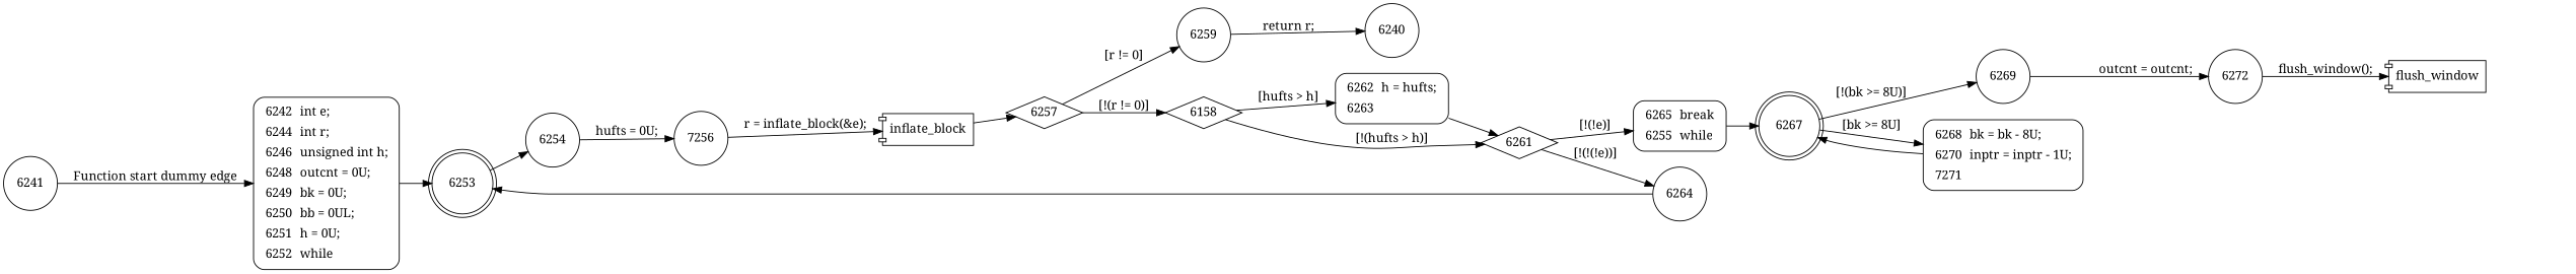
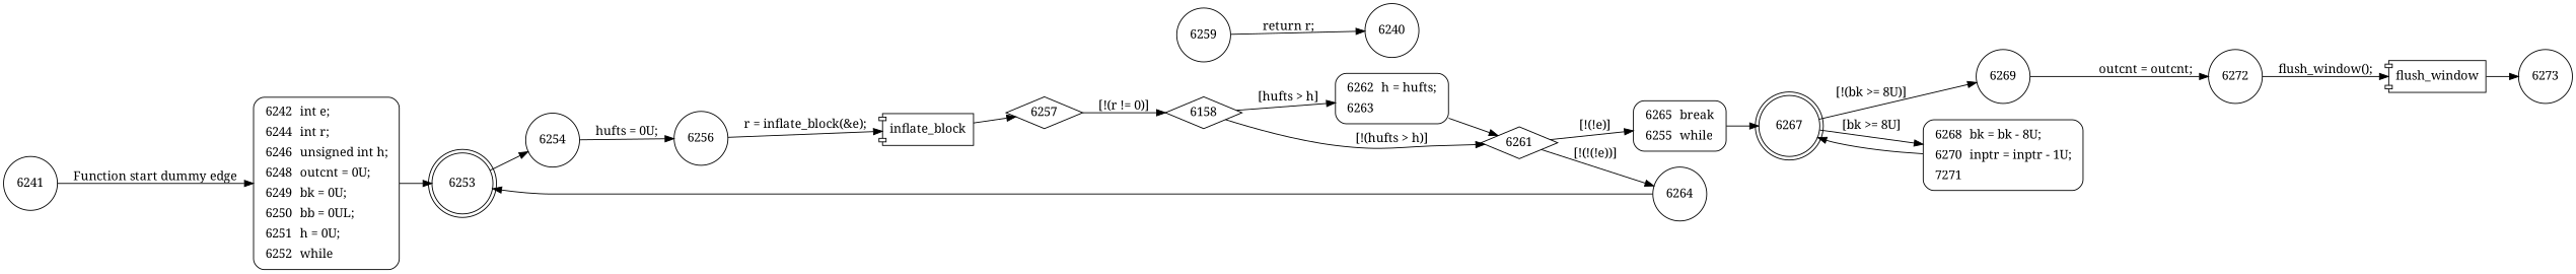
  digraph {
    fontname="Noto Serif"
    rankdir=LR
    node [fontname="Noto Serif" shape=circle]
    edge [fontname="Noto Serif"]
    n1 [fillcolor=white label=<<table border="0" cellborder="0" cellpadding="3" bgcolor="white"><tr><td align="right">6242</td><td align="left">int e;</td></tr><tr><td align="right">6244</td><td align="left">int r;</td></tr><tr><td align="right">6246</td><td align="left">unsigned int h;</td></tr><tr><td align="right">6248</td><td align="left">outcnt = 0U;</td></tr><tr><td align="right">6249</td><td align="left">bk = 0U;</td></tr><tr><td align="right">6250</td><td align="left">bb = 0UL;</td></tr><tr><td align="right">6251</td><td align="left">h = 0U;</td></tr><tr><td align="right">6252</td><td align="left">while</td></tr></table>> penwidth=1 shape=Mrecord style="filled,bold"]
    6241
    6253 [shape=doublecircle]
    6254
-   6256 [label=7256]
+   6256
    n6 [label=inflate_block shape=component]
    6257 [shape=diamond]
    n8 [label=6158 shape=diamond]
    6259
    6261 [shape=diamond]
    n11 [fillcolor=white label=<<table border="0" cellborder="0" cellpadding="3" bgcolor="white"><tr><td align="right">6262</td><td align="left">h = hufts;</td></tr><tr><td align="right">6263</td><td align="left"></td></tr></table>> penwidth=1 shape=Mrecord style="filled,bold"]
    6240
    6264
    n14 [fillcolor=white label=<<table border="0" cellborder="0" cellpadding="3" bgcolor="white"><tr><td align="right">6265</td><td align="left">break</td></tr><tr><td align="right">6255</td><td align="left">while</td></tr></table>> penwidth=1 shape=Mrecord style="filled,bold"]
    6267 [shape=doublecircle]
    6269
    n17 [fillcolor=white label=<<table border="0" cellborder="0" cellpadding="3" bgcolor="white"><tr><td align="right">6268</td><td align="left">bk = bk - 8U;</td></tr><tr><td align="right">6270</td><td align="left">inptr = inptr - 1U;</td></tr><tr><td align="right">7271</td><td align="left"></td></tr></table>> penwidth=1 shape=Mrecord style="filled,bold"]
    6272
    n19 [label=flush_window shape=component]
+   6273
    n1 -> 6253
    6241 -> n1 [label="Function start dummy edge"]
    6253 -> 6254
    6254 -> 6256 [label="hufts = 0U;"]
    6256 -> n6 [label="r = inflate_block(&e);"]
    n6 -> 6257
    6257 -> n8 [label="[!(r != 0)]"]
-   6257 -> 6259 [label="[r != 0]"]
    n8 -> 6261 [label="[!(hufts > h)]"]
    n8 -> n11 [label="[hufts > h]"]
    6259 -> 6240 [label="return r;"]
    6261 -> 6264 [label="[!(!(!e))]"]
    6261 -> n14 [label="[!(!e)]"]
    n11 -> 6261
    6264 -> 6253
    n14 -> 6267
    6267 -> 6269 [label="[!(bk >= 8U)]"]
    6267 -> n17 [label="[bk >= 8U]"]
    6269 -> 6272 [label="outcnt = outcnt;"]
    n17 -> 6267
    6272 -> n19 [label="flush_window();"]
+   n19 -> 6273
  }
